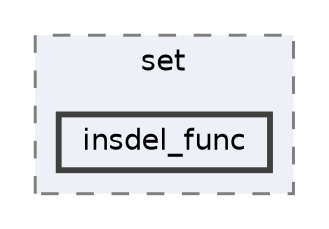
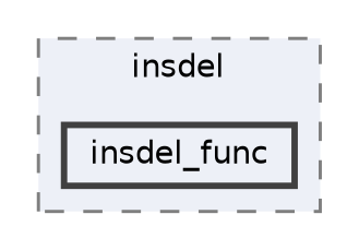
  digraph {
    compound=true
    n1 [color=grey25 fillcolor="#edf0f7" fontname=Helvetica fontsize=10 height=0.2 label=insdel_func shape=box style="filled,bold" width=0.4]
    subgraph cluster_1 {
      bgcolor="#edf0f7"
      fontname=Helvetica
      fontsize=10
-     label=set
+     label=insdel
      pencolor=grey50
      style="filled,dashed"
      n1
    }
  }
